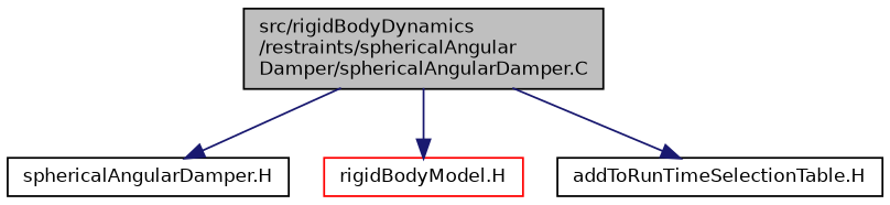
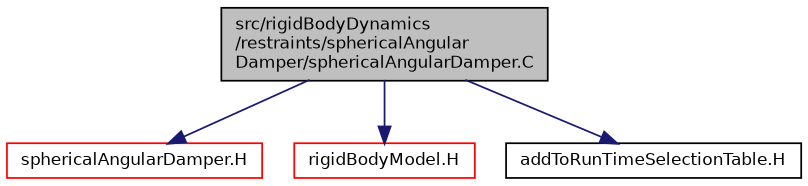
  digraph {
    node [color=black fontname=Helvetica fontsize=10 shape=record]
    edge [color=midnightblue fontname=Helvetica fontsize=10 labelfontname=Helvetica labelfontsize=10 style=solid]
    n1 [fillcolor=grey75 fontcolor=black height=0.2 label="src/rigidBodyDynamics\l/restraints/sphericalAngular\lDamper/sphericalAngularDamper.C" style=filled width=0.4]
-   n2 [height=0.2 label="sphericalAngularDamper.H" width=0.4]
+   n2 [color=red height=0.2 label="sphericalAngularDamper.H" width=0.4]
    n3 [color=red height=0.2 label="rigidBodyModel.H" width=0.4]
    n4 [height=0.2 label="addToRunTimeSelectionTable.H" width=0.4]
    n1 -> n2
    n1 -> n3
    n1 -> n4
  }
